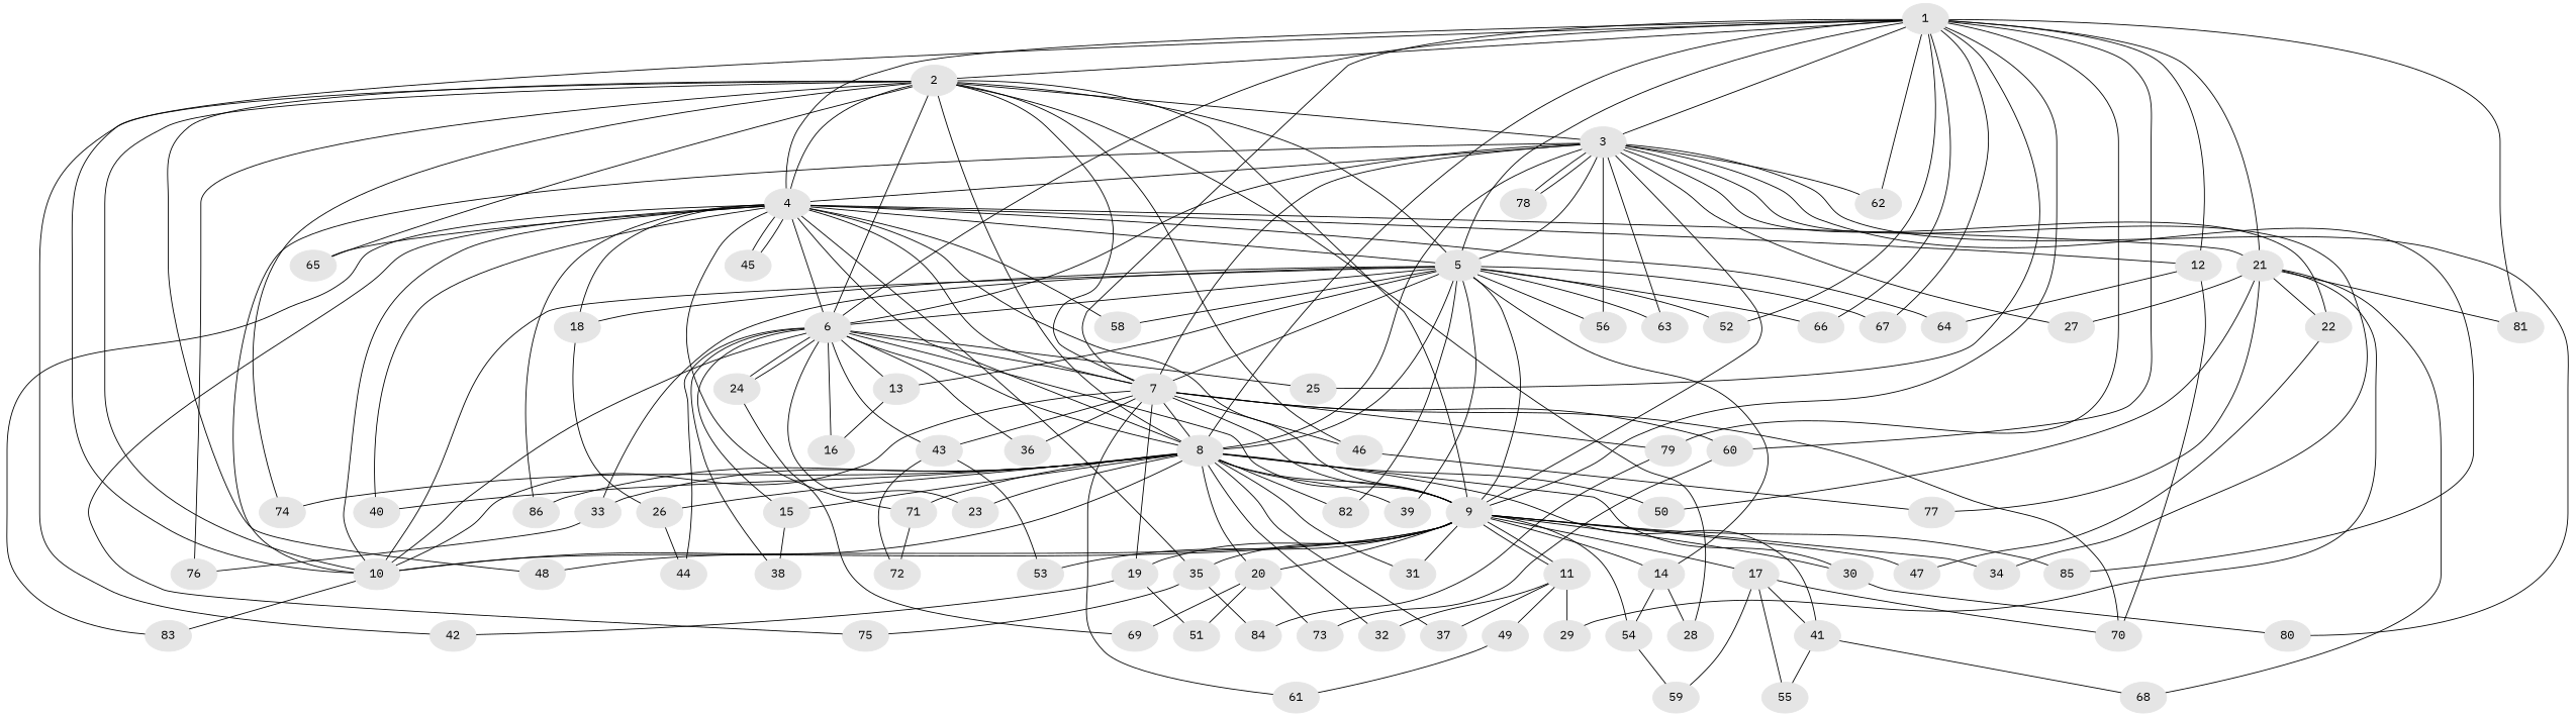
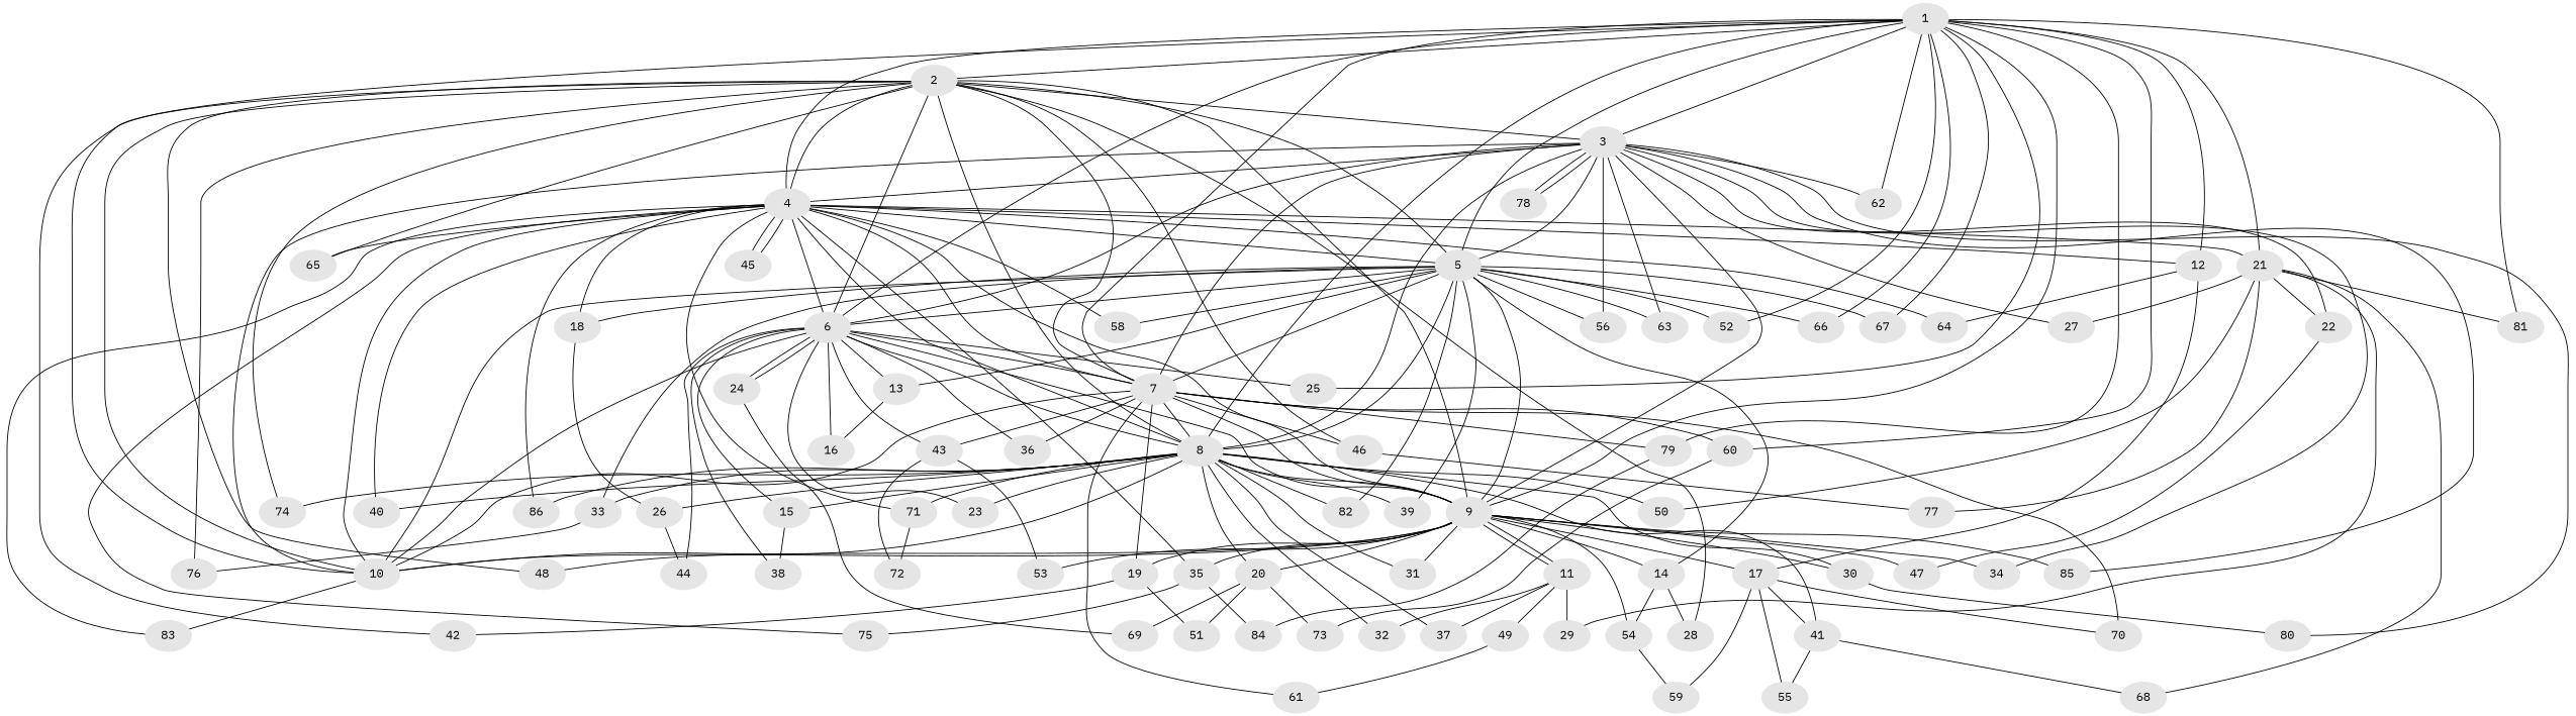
  graph {
    fontname="IBM Plex Mono"
    node [color=gray90 fontname="IBM Plex Mono" style=filled]
    edge [fontname="IBM Plex Mono"]
    1
    2
    3
    4
    5
    6
    7
    8
    9
    10
    12
    21
    25
    52
    60
    62
    66
    67
    79
    81
    28
    42
    46
    48
    65
    74
    76
    22
    27
    34
    56
    63
    78
    80
    85
    18
    35
    40
    45
    58
    64
    71
    75
    83
    86
    13
    14
    33
    39
    82
    15
    16
    23
    24
    36
    38
    43
    44
    19
    61
    70
    20
    26
    30
    31
    32
    37
    41
    50
    11
    17
    47
    53
    54
    29
    68
    77
    73
    84
    72
    69
    49
    51
    55
    59
    1 -- 2
    1 -- 3
    1 -- 4
    1 -- 5
    1 -- 6
    1 -- 7
    1 -- 8
    1 -- 9
    1 -- 10
    1 -- 12
    1 -- 21
    1 -- 25
    1 -- 52
    1 -- 60
    1 -- 62
    1 -- 66
    1 -- 67
    1 -- 79
    1 -- 81
    2 -- 3
    2 -- 4
    2 -- 5
    2 -- 6
    2 -- 7
    2 -- 8
    2 -- 9
    2 -- 10
    2 -- 28
    2 -- 42
    2 -- 46
    2 -- 48
    2 -- 65
    2 -- 74
    2 -- 76
    3 -- 4
    3 -- 5
    3 -- 6
    3 -- 7
    3 -- 8
    3 -- 9
    3 -- 10
    3 -- 62
    3 -- 22
    3 -- 27
    3 -- 34
    3 -- 56
    3 -- 63
    3 -- 78
    3 -- 78
    3 -- 80
    3 -- 85
    4 -- 5
    4 -- 6
    4 -- 7
    4 -- 8
    4 -- 9
    4 -- 10
    4 -- 12
    4 -- 21
    4 -- 65
    4 -- 18
    4 -- 35
    4 -- 40
    4 -- 45
    4 -- 45
    4 -- 58
    4 -- 64
    4 -- 71
    4 -- 75
    4 -- 83
    4 -- 86
    5 -- 6
    5 -- 7
    5 -- 8
    5 -- 9
    5 -- 10
    5 -- 52
    5 -- 66
    5 -- 67
    5 -- 56
    5 -- 63
    5 -- 18
    5 -- 58
    5 -- 13
    5 -- 14
    5 -- 33
    5 -- 39
    5 -- 82
    6 -- 7
    6 -- 8
    6 -- 9
    6 -- 10
    6 -- 25
    6 -- 13
    6 -- 15
    6 -- 16
    6 -- 23
    6 -- 24
    6 -- 24
    6 -- 36
    6 -- 38
    6 -- 43
    6 -- 44
    7 -- 8
    7 -- 9
    7 -- 10
    7 -- 60
    7 -- 79
    7 -- 46
    7 -- 36
    7 -- 43
    7 -- 19
    7 -- 61
    7 -- 70
    8 -- 9
    8 -- 10
    8 -- 74
    8 -- 40
    8 -- 71
    8 -- 86
    8 -- 33
    8 -- 39
    8 -- 82
    8 -- 15
    8 -- 23
    8 -- 20
    8 -- 26
    8 -- 30
    8 -- 31
    8 -- 32
    8 -- 37
    8 -- 41
    8 -- 50
    9 -- 10
    9 -- 48
    9 -- 34
    9 -- 85
    9 -- 35
    9 -- 14
    9 -- 19
    9 -- 20
    9 -- 30
    9 -- 31
    9 -- 11
    9 -- 11
    9 -- 17
    9 -- 47
    9 -- 53
    9 -- 54
    10 -- 83
    12 -- 64
-   12 -- 70
+   12 -- 17
    21 -- 81
    21 -- 22
    21 -- 27
    21 -- 50
    21 -- 29
    21 -- 68
    21 -- 77
    60 -- 73
    79 -- 84
    46 -- 77
    22 -- 47
    18 -- 26
    35 -- 75
    35 -- 84
    71 -- 72
    13 -- 16
    14 -- 28
    14 -- 54
    33 -- 76
    15 -- 38
    24 -- 69
    43 -- 53
    43 -- 72
    19 -- 42
    19 -- 51
    20 -- 73
    20 -- 69
    20 -- 51
    26 -- 44
    30 -- 80
    41 -- 68
    41 -- 55
    11 -- 32
    11 -- 37
    11 -- 29
    11 -- 49
    17 -- 70
    17 -- 41
    17 -- 55
    17 -- 59
    54 -- 59
    49 -- 61
  }
